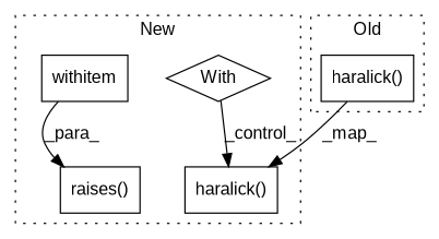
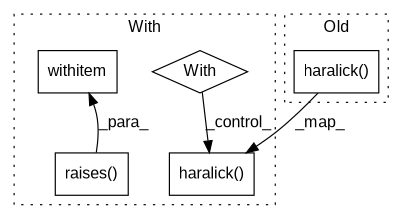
  digraph {
    fontname="Liberation Sans"
    node [a=75 fontname="Liberation Sans" l="21,1" shape=box]
    edge [fontname="Liberation Sans"]
    n1 [label="haralick()" s="6659,6681"]
    n2 [a=49 l=6 label=withitem s=6624]
    n3 [a=39 l="5,29" label=With s="6619,6630" shape=diamond]
    n4 [l="14,1" label="raises()" s="6624,6648"]
    n5 [label="haralick()" s="6660,6682"]
    subgraph cluster_1 {
-     label=New
+     label=With
      style=dotted
      n1
      n2
      n3
      n4
    }
    subgraph cluster_2 {
      label=Old
      style=dotted
      n5
    }
    n3 -> n1 [label=_control_]
-   n2 -> n4 [label=_para_]
+   n4 -> n2 [label=_para_]
    n5 -> n1 [label=_map_]
  }
